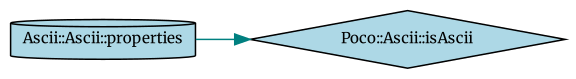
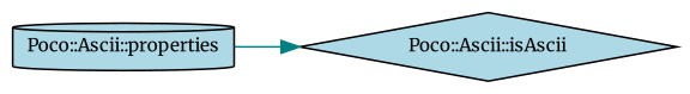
  digraph {
    rankdir=LR
    fontname=Merriweather
    node [color=black fillcolor=lightblue fontname=Merriweather fontsize=10 style=filled]
-   n1 [fontcolor=black height=0.2 label="Ascii::Ascii::properties" shape=cylinder width=0.4]
+   n1 [fontcolor=black height=0.2 label="Poco::Ascii::properties" shape=cylinder width=0.4]
    n2 [height=0.2 label="Poco::Ascii::isAscii" shape=diamond width=0.4]
    n1 -> n2 [color=teal fontname=Merriweather fontsize=10 labelfontname=Helvetica labelfontsize=10 style=solid]
  }
